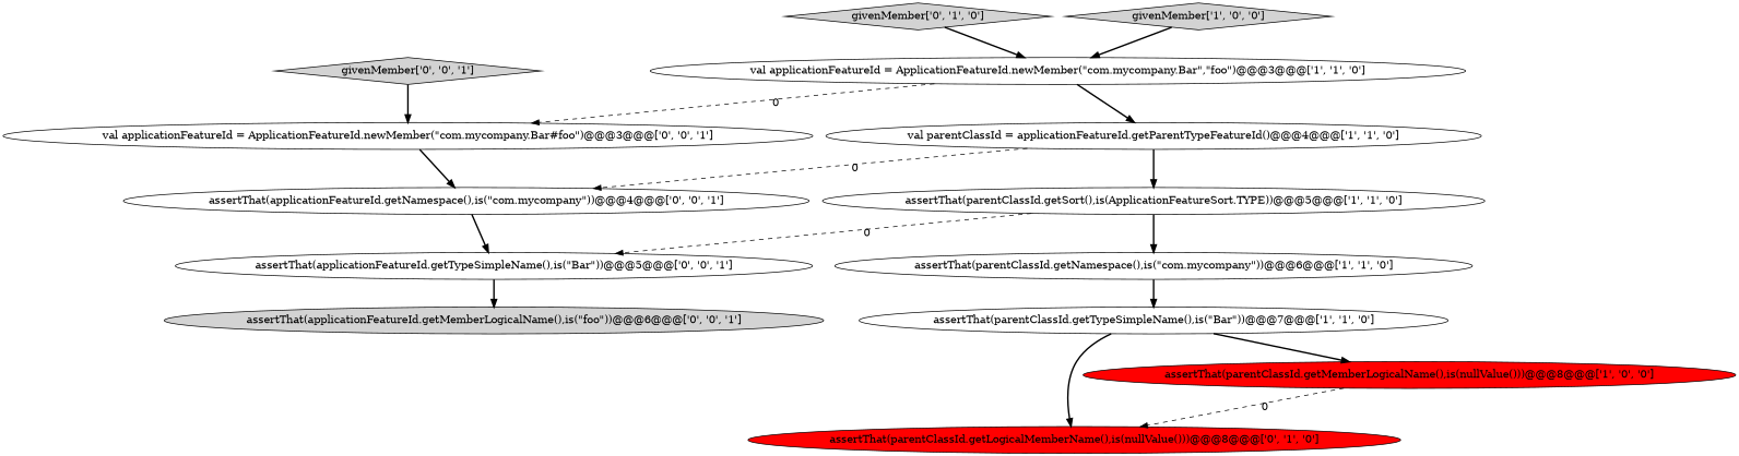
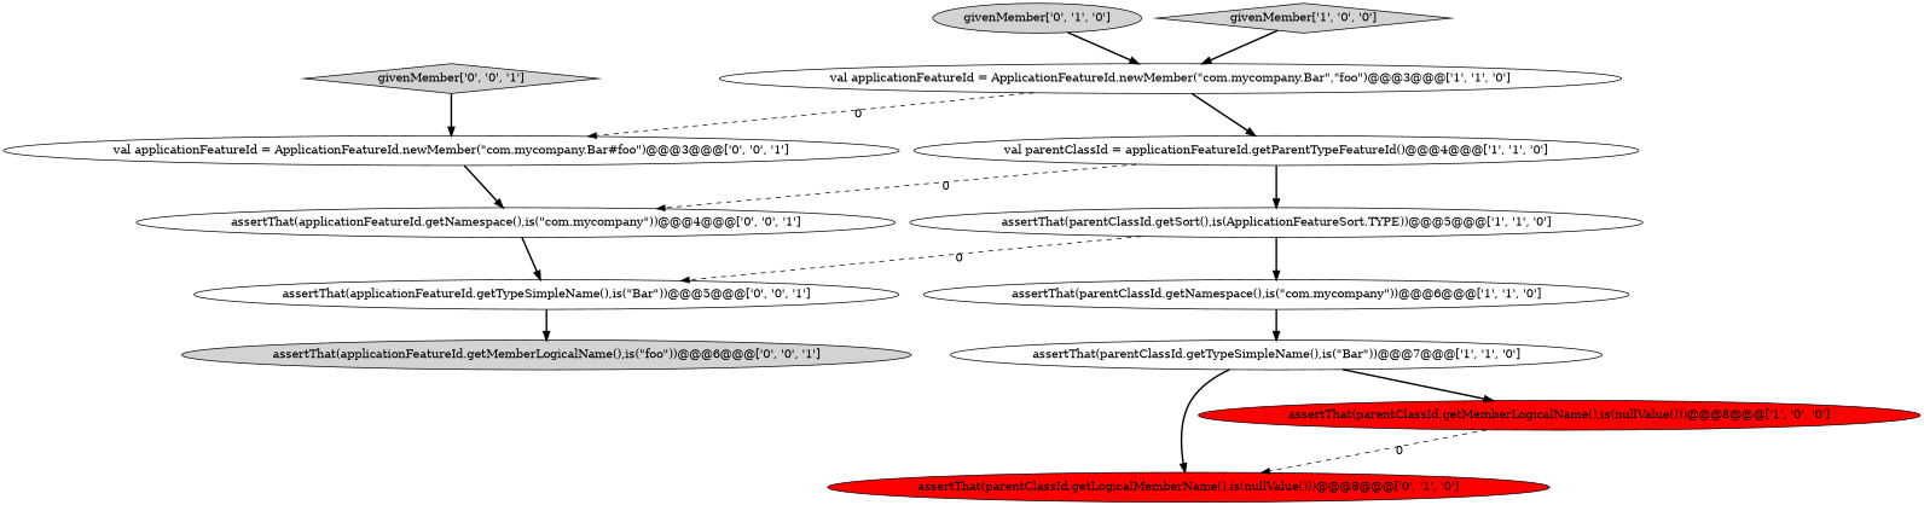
  digraph {
    node [fillcolor=white shape=ellipse style=filled]
    edge [style=bold]
    n1 [fillcolor=red label="assertThat(parentClassId.getLogicalMemberName(),is(nullValue()))@@@8@@@['0', '1', '0']"]
    n2 [fillcolor=lightgray label="assertThat(applicationFeatureId.getMemberLogicalName(),is(\"foo\"))@@@6@@@['0', '0', '1']"]
    n3 [label="assertThat(parentClassId.getTypeSimpleName(),is(\"Bar\"))@@@7@@@['1', '1', '0']"]
    n4 [fillcolor=red label="assertThat(parentClassId.getMemberLogicalName(),is(nullValue()))@@@8@@@['1', '0', '0']"]
    n5 [label="val applicationFeatureId = ApplicationFeatureId.newMember(\"com.mycompany.Bar#foo\")@@@3@@@['0', '0', '1']"]
    n6 [label="assertThat(applicationFeatureId.getNamespace(),is(\"com.mycompany\"))@@@4@@@['0', '0', '1']"]
    n7 [label="assertThat(applicationFeatureId.getTypeSimpleName(),is(\"Bar\"))@@@5@@@['0', '0', '1']"]
    n8 [fillcolor=lightgray label="givenMember['0', '0', '1']" shape=diamond]
    n9 [label="val applicationFeatureId = ApplicationFeatureId.newMember(\"com.mycompany.Bar\",\"foo\")@@@3@@@['1', '1', '0']"]
    n10 [label="val parentClassId = applicationFeatureId.getParentTypeFeatureId()@@@4@@@['1', '1', '0']"]
-   n11 [fillcolor=lightgray label="givenMember['0', '1', '0']" shape=diamond]
+   n11 [fillcolor=lightgray label="givenMember['0', '1', '0']"]
    n12 [label="assertThat(parentClassId.getSort(),is(ApplicationFeatureSort.TYPE))@@@5@@@['1', '1', '0']"]
    n13 [label="assertThat(parentClassId.getNamespace(),is(\"com.mycompany\"))@@@6@@@['1', '1', '0']"]
    n14 [fillcolor=lightgray label="givenMember['1', '0', '0']" shape=diamond]
    n3 -> n1
    n3 -> n4
    n4 -> n1 [label=0 style=dashed]
    n5 -> n6
    n6 -> n7
    n7 -> n2
    n8 -> n5
    n9 -> n5 [label=0 style=dashed]
    n9 -> n10
    n10 -> n6 [label=0 style=dashed]
    n10 -> n12
    n11 -> n9
    n12 -> n7 [label=0 style=dashed]
    n12 -> n13
    n13 -> n3
    n14 -> n9
  }
